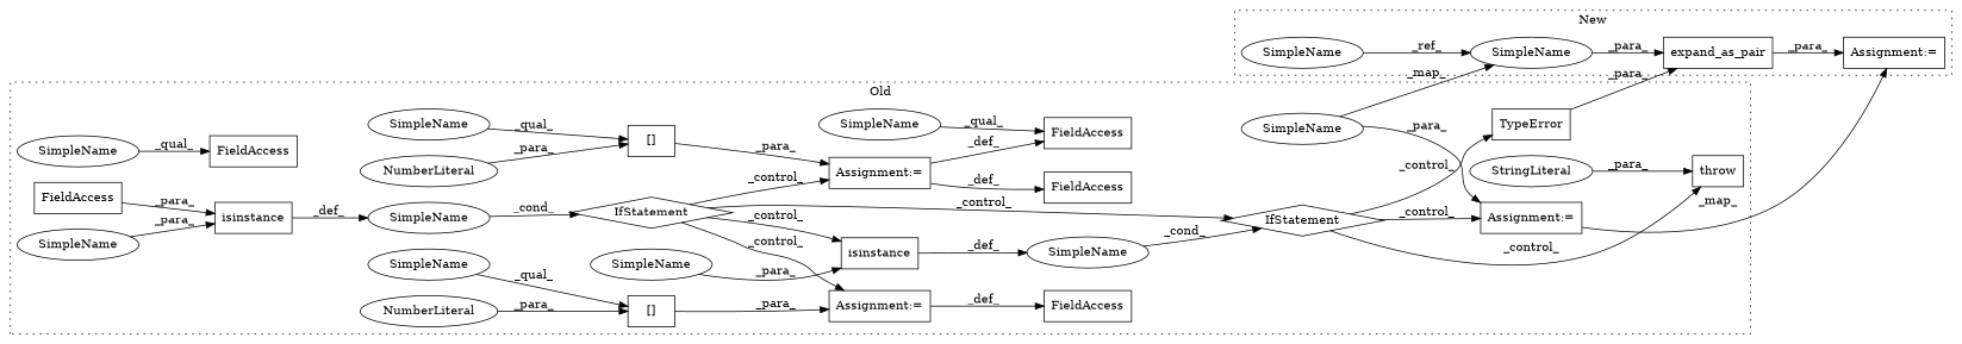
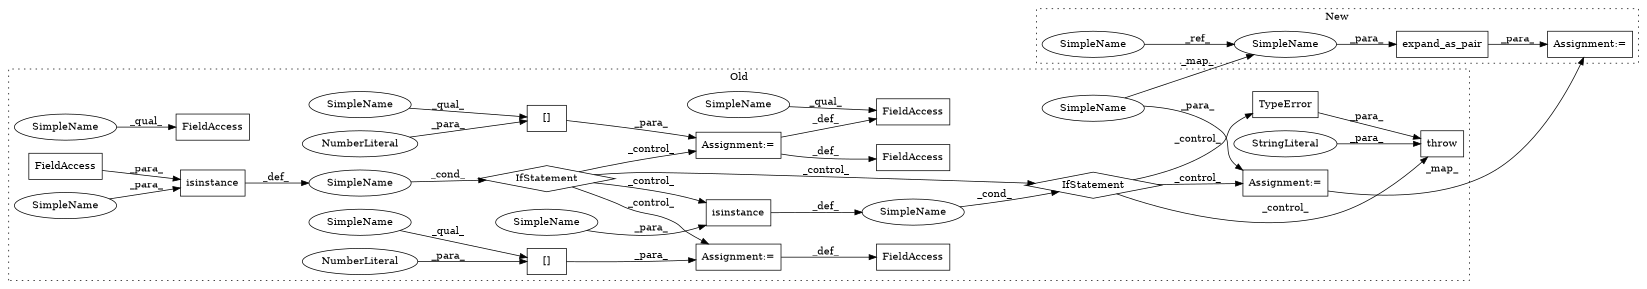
  digraph {
    rankdir=LR
    node [a=42 l=8 shape=box]
    n1 [a=2 l="9,1" label="[]" s="435,445"]
    n2 [a=34 l=1 label=NumberLiteral s=444 shape=ellipse]
    n3 [a=32 l="11,1" label=isinstance s="380,405"]
    n4 [a=22 l=5 label=FieldAccess s=400]
    n5 [a=25 l="4,2" label=IfStatement s="376,406" shape=diamond]
    n6 [label=SimpleName shape=ellipse l=""]
    n7 [a=7 l=1 label="Assignment:=" s=434]
    n8 [a=22 l=18 label=FieldAccess s=416]
    n9 [a=2 l="9,1" label="[]" s="473,483"]
    n10 [a=34 l=1 label=NumberLiteral s=482 shape=ellipse]
    n11 [a=53 l=6 label=throw s=633]
    n12 [label=SimpleName shape=ellipse l=""]
    n13 [a=25 l="4,2" label=IfStatement s="502,535" shape=diamond]
    n14 [a=22 l=18 label=FieldAccess s=552]
    n15 [a=32 l="10,1" label=TypeError s="639,694"]
    n16 [a=32 l="11,1" label=isinstance s="506,534"]
    n17 [a=7 l=1 label="Assignment:=" s=472]
    n18 [a=22 l=13 label=FieldAccess s=1297]
    n19 [a=22 l=12 label=FieldAccess s=1191]
    n20 [a=45 l=45 label=StringLiteral s=649 shape=ellipse]
    n21 [a=7 l=2 label="Assignment:=" s=601]
    n22 [l=4 label=SimpleName s=552 shape=ellipse]
    n23 [l=4 label=SimpleName s=416 shape=ellipse]
    n24 [label=SimpleName s=517 shape=ellipse]
    n25 [label=SimpleName s=603 shape=ellipse]
    n26 [label=SimpleName s=391 shape=ellipse]
    n27 [label=SimpleName s=473 shape=ellipse]
    n28 [label=SimpleName s=435 shape=ellipse]
    n29 [a=32 l="15,1" label=expand_as_pair s="465,488"]
    n30 [label=SimpleName s=246 shape=ellipse]
    n31 [a=7 l=2 label="Assignment:=" s=463]
    n32 [label=SimpleName s=480 shape=ellipse]
    subgraph cluster_1 {
      label=Old
      style=dotted
      n1
      n2
      n3
      n4
      n5
      n6
      n7
      n8
      n9
      n10
      n11
      n12
      n13
      n14
      n15
      n16
      n17
      n18
      n19
      n20
      n21
      n22
      n23
      n24
      n25
      n26
      n27
      n28
    }
    subgraph cluster_2 {
      label=New
      style=dotted
      n29
      n30
      n31
      n32
    }
    n1 -> n7 [label=_para_]
    n2 -> n1 [label=_para_]
    n3 -> n6 [label=_def_]
    n4 -> n3 [label=_para_]
    n5 -> n7 [label=_control_]
    n5 -> n13 [label=_control_]
    n5 -> n16 [label=_control_]
    n5 -> n17 [label=_control_]
    n6 -> n5 [label=_cond_]
    n7 -> n8 [label=_def_]
    n7 -> n18 [label=_def_]
    n9 -> n17 [label=_para_]
    n10 -> n9 [label=_para_]
    n12 -> n13 [label=_cond_]
    n13 -> n11 [label=_control_]
    n13 -> n15 [label=_control_]
    n13 -> n21 [label=_control_]
-   n15 -> n29 [label=_para_]
+   n15 -> n11 [label=_para_]
    n16 -> n12 [label=_def_]
    n17 -> n19 [label=_def_]
    n20 -> n11 [label=_para_]
    n21 -> n31 [label=_map_]
    n22 -> n14 [label=_qual_]
    n23 -> n8 [label=_qual_]
    n24 -> n16 [label=_para_]
    n25 -> n21 [label=_para_]
    n25 -> n32 [label=_map_]
    n26 -> n3 [label=_para_]
    n27 -> n9 [label=_qual_]
    n28 -> n1 [label=_qual_]
    n29 -> n31 [label=_para_]
    n30 -> n32 [label=_ref_]
    n32 -> n29 [label=_para_]
  }
